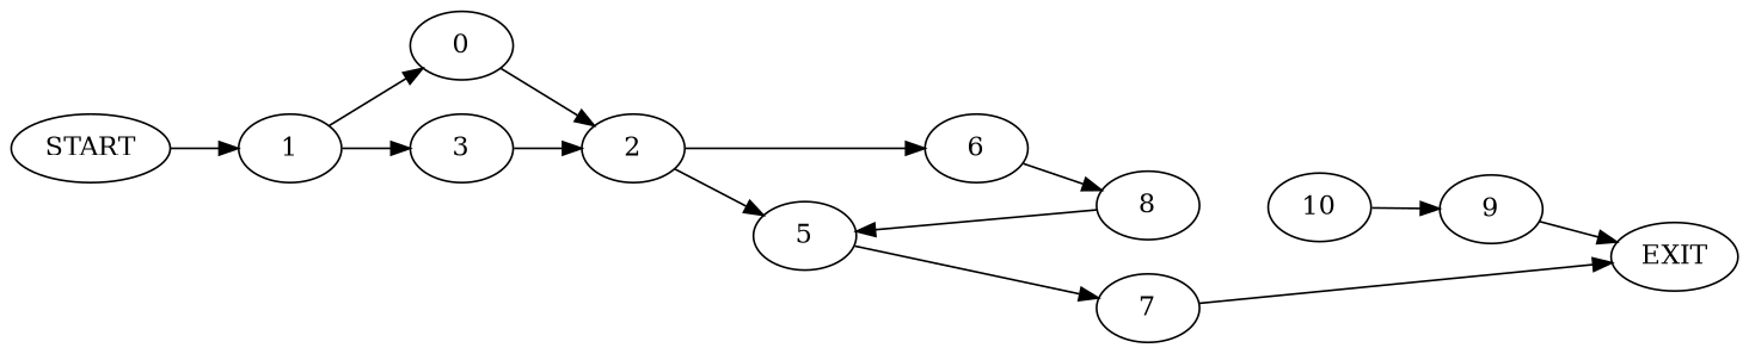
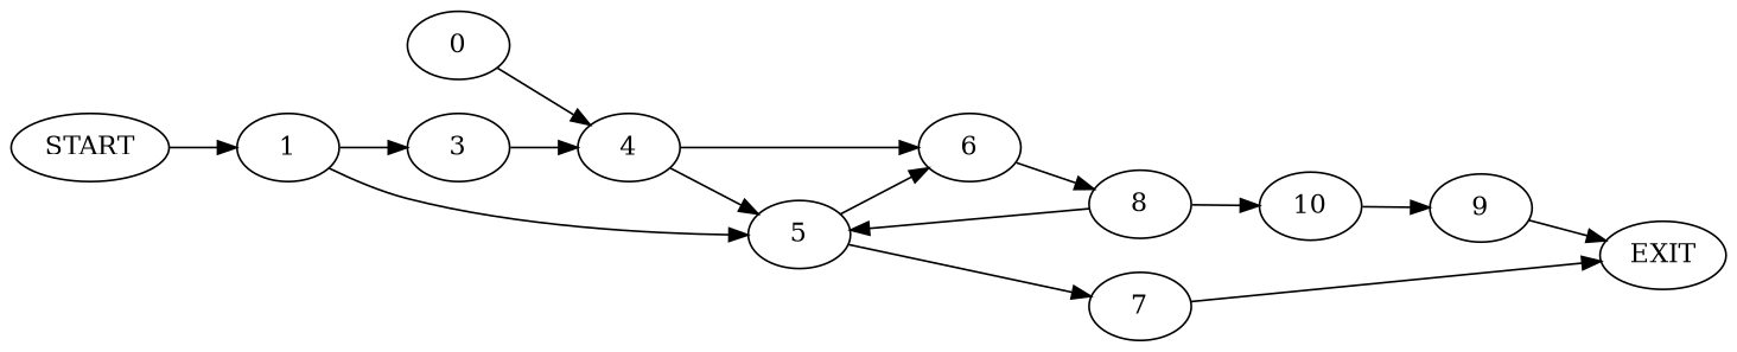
  digraph {
    rankdir=LR
    n1 [label=START]
    1
    n3 [label=0]
    3
    n5 [label=EXIT]
-   4 [label=2]
+   4
    5
    6
    7
    8
    10
    9
    n1 -> 1
-   1 -> n3
+   1 -> 5
    1 -> 3
    n3 -> 4
    3 -> 4
    4 -> 5
    4 -> 6
+   5 -> 6
    5 -> 7
    6 -> 8
    7 -> n5
    8 -> 5
+   8 -> 10
    10 -> 9
    9 -> n5
  }
